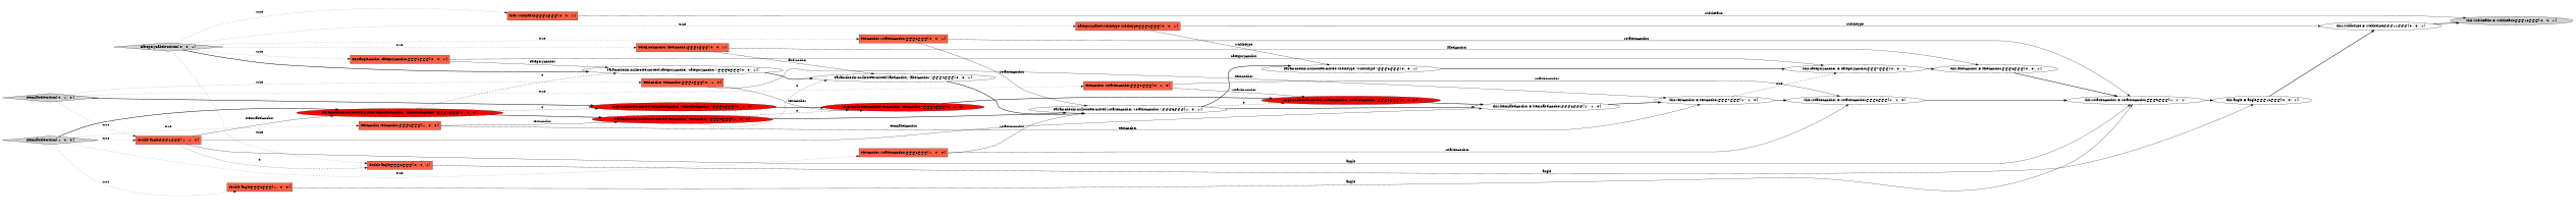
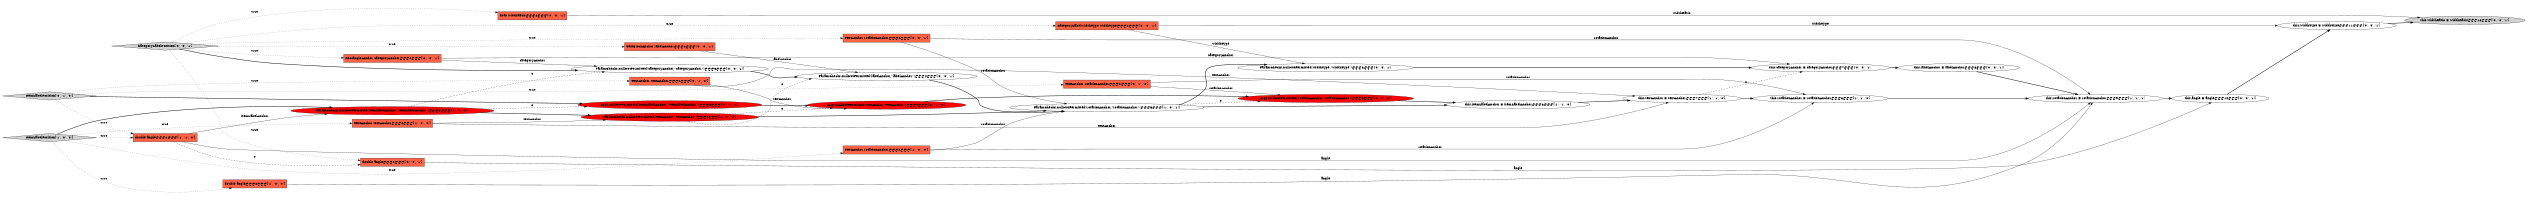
  digraph {
    rankdir=LR
    node [fillcolor=white shape=ellipse style=filled]
    edge [style=solid]
    n1 [label="ParamChecks.nullNotPermitted(widthType,\"widthType\")@@@6@@@['0', '0', '1']"]
    n2 [label="this.categoryAnchor = categoryAnchor@@@7@@@['0', '0', '1']"]
    n3 [label="this.labelAnchor = labelAnchor@@@8@@@['0', '0', '1']"]
    n4 [label="this.widthType = widthType@@@11@@@['0', '0', '1']"]
    n5 [fillcolor=lightgray label="this.widthRatio = widthRatio@@@12@@@['0', '0', '1']"]
    n6 [fillcolor=tomato label="TextAnchor textAnchor@@@2@@@['1', '0', '0']" shape=box]
    n7 [label="this.textAnchor = textAnchor@@@7@@@['1', '1', '0']"]
    n8 [fillcolor=red label="ParamChecks.nullNotPermitted(textAnchor,\"textAnchor\")@@@4@@@['1', '0', '0']"]
    n9 [label="this.rotationAnchor = rotationAnchor@@@8@@@['1', '1', '0']"]
    n10 [label="ParamChecks.nullNotPermitted(labelAnchor,\"labelAnchor\")@@@4@@@['0', '0', '1']"]
    n11 [label="ParamChecks.nullNotPermitted(rotationAnchor,\"rotationAnchor\")@@@5@@@['1', '0', '1']"]
    n12 [fillcolor=red label="Args.nullNotPermitted(textAnchor,\"textAnchor\")@@@4@@@['0', '1', '0']"]
    n13 [fillcolor=tomato label="float widthRatio@@@2@@@['0', '0', '1']" shape=box]
    n14 [fillcolor=tomato label="CategoryLabelWidthType widthType@@@2@@@['0', '0', '1']" shape=box]
    n15 [fillcolor=red label="Args.nullNotPermitted(rotationAnchor,\"rotationAnchor\")@@@5@@@['0', '1', '0']"]
    n16 [label="this.itemLabelAnchor = itemLabelAnchor@@@6@@@['1', '1', '0']"]
    n17 [fillcolor=lightgray label="ItemLabelPosition['1', '0', '0']" shape=diamond]
    n18 [fillcolor=tomato label="TextAnchor rotationAnchor@@@2@@@['1', '0', '0']" shape=box]
    n19 [fillcolor=tomato label="double angle@@@2@@@['1', '0', '0']" shape=box]
    n20 [fillcolor=tomato label="double angle@@@2@@@['1', '1', '0']" shape=box]
    n21 [fillcolor=red label="ParamChecks.nullNotPermitted(itemLabelAnchor,\"itemLabelAnchor\")@@@3@@@['1', '0', '0']"]
    n22 [label="this.rotationAnchor = rotationAnchor@@@9@@@['1', '1', '1']"]
    n23 [fillcolor=tomato label="double angle@@@2@@@['0', '0', '1']" shape=box]
    n24 [label="ParamChecks.nullNotPermitted(categoryAnchor,\"categoryAnchor\")@@@3@@@['0', '0', '1']"]
    n25 [fillcolor=red label="Args.nullNotPermitted(itemLabelAnchor,\"itemLabelAnchor\")@@@3@@@['0', '1', '0']"]
    n26 [label="this.angle = angle@@@10@@@['0', '0', '1']"]
    n27 [fillcolor=tomato label="RectangleAnchor categoryAnchor@@@2@@@['0', '0', '1']" shape=box]
    n28 [fillcolor=tomato label="TextAnchor rotationAnchor@@@2@@@['0', '1', '0']" shape=box]
    n29 [fillcolor=tomato label="TextBlockAnchor labelAnchor@@@2@@@['0', '0', '1']" shape=box]
    n30 [fillcolor=lightgray label="CategoryLabelPosition['0', '0', '1']" shape=diamond]
    n31 [fillcolor=tomato label="TextAnchor rotationAnchor@@@2@@@['0', '0', '1']" shape=box]
    n32 [fillcolor=tomato label="TextAnchor textAnchor@@@2@@@['0', '1', '0']" shape=box]
    n33 [fillcolor=lightgray label="ItemLabelPosition['0', '1', '0']" shape=diamond]
    n1 -> n2 [style=bold]
    n2 -> n3 [style=bold]
    n3 -> n22 [style=bold]
    n4 -> n5 [style=bold]
    n6 -> n7 [label=textAnchor]
    n6 -> n8 [label=textAnchor]
-   n7 -> n2 [label=true style=dashed]
+   n7 -> n2 [label=0 style=dashed]
    n7 -> n9 [style=bold]
    n8 -> n10 [label=0 style=dashed]
    n8 -> n11 [style=bold]
    n8 -> n12 [label=0 style=dashed]
    n9 -> n22 [style=bold]
    n10 -> n11 [style=bold]
    n11 -> n1 [style=bold]
    n11 -> n15 [label=0 style=dashed]
    n11 -> n16 [style=bold]
    n12 -> n15 [style=bold]
    n13 -> n5 [label=widthRatio]
    n14 -> n1 [label=widthType]
    n14 -> n4 [label=widthType]
    n15 -> n16 [style=bold]
    n16 -> n7 [style=bold]
    n17 -> n6 [label=true style=dotted]
    n17 -> n18 [label=true style=dotted]
    n17 -> n19 [label=true style=dotted]
    n17 -> n20 [label=true style=dotted]
    n17 -> n21 [style=bold]
    n18 -> n9 [label=rotationAnchor]
    n18 -> n11 [label=rotationAnchor]
    n19 -> n22 [label=angle]
-   n20 -> n16 [label=itemLabelAnchor]
    n20 -> n21 [label=itemLabelAnchor]
    n20 -> n22 [label=angle]
    n20 -> n23 [label=0 style=dashed]
    n21 -> n8 [style=bold]
    n21 -> n24 [label=0 style=dashed]
    n21 -> n25 [label=0 style=dashed]
    n22 -> n26 [style=bold]
    n23 -> n26 [label=angle]
    n24 -> n10 [style=bold]
    n25 -> n12 [style=bold]
    n26 -> n4 [style=bold]
    n27 -> n2 [label=categoryAnchor]
    n27 -> n24 [label=categoryAnchor]
    n28 -> n9 [label=rotationAnchor]
    n28 -> n15 [label=rotationAnchor]
-   n29 -> n3 [label=labelAnchor]
    n29 -> n10 [label=labelAnchor]
    n30 -> n13 [label=true style=dotted]
    n30 -> n14 [label=true style=dotted]
    n30 -> n23 [label=true style=dotted]
    n30 -> n24 [style=bold]
    n30 -> n27 [label=true style=dotted]
    n30 -> n29 [label=true style=dotted]
    n30 -> n31 [label=true style=dotted]
    n31 -> n11 [label=rotationAnchor]
    n31 -> n22 [label=rotationAnchor]
    n32 -> n7 [label=textAnchor]
    n32 -> n12 [label=textAnchor]
    n33 -> n20 [label=true style=dotted]
    n33 -> n25 [style=bold]
    n33 -> n28 [label=true style=dotted]
    n33 -> n32 [label=true style=dotted]
  }
